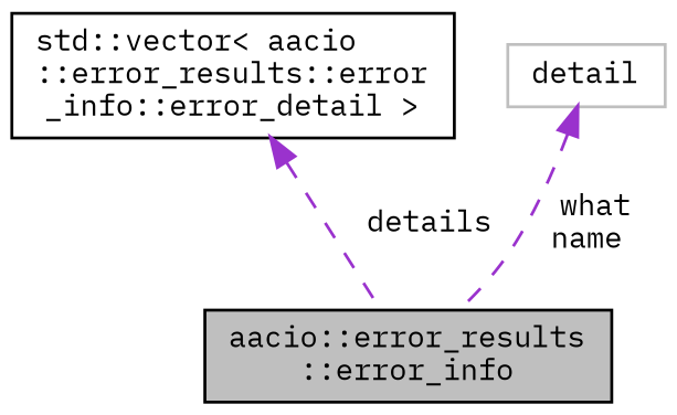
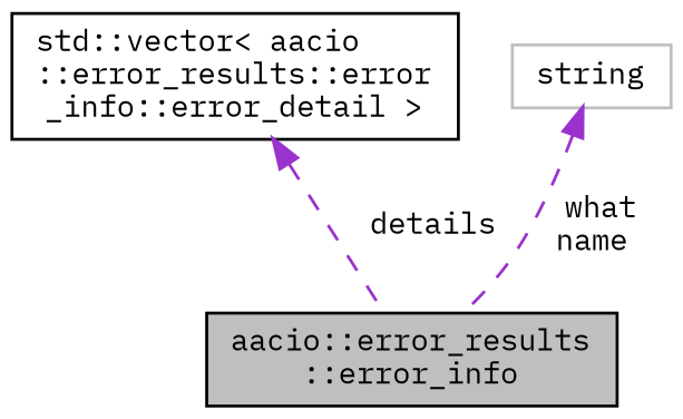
  digraph {
    fontname="IBM Plex Mono"
    node [color=black fillcolor=white fontname="IBM Plex Mono" fontsize=10 shape=record style=filled]
    edge [color=darkorchid3 dir=back fontname="IBM Plex Mono" fontsize=10 labelfontname=Helvetica labelfontsize=10 style=dashed]
    n1 [fillcolor=grey75 fontcolor=black height=0.2 label="aacio::error_results\l::error_info" width=0.4]
    n2 [height=0.2 label="std::vector\< aacio\l::error_results::error\l_info::error_detail \>" width=0.4]
-   n3 [color=grey75 height=0.2 label=detail width=0.4]
+   n3 [color=grey75 height=0.2 label=string width=0.4]
    n2 -> n1 [label=" details"]
    n3 -> n1 [label=" what\nname"]
  }
